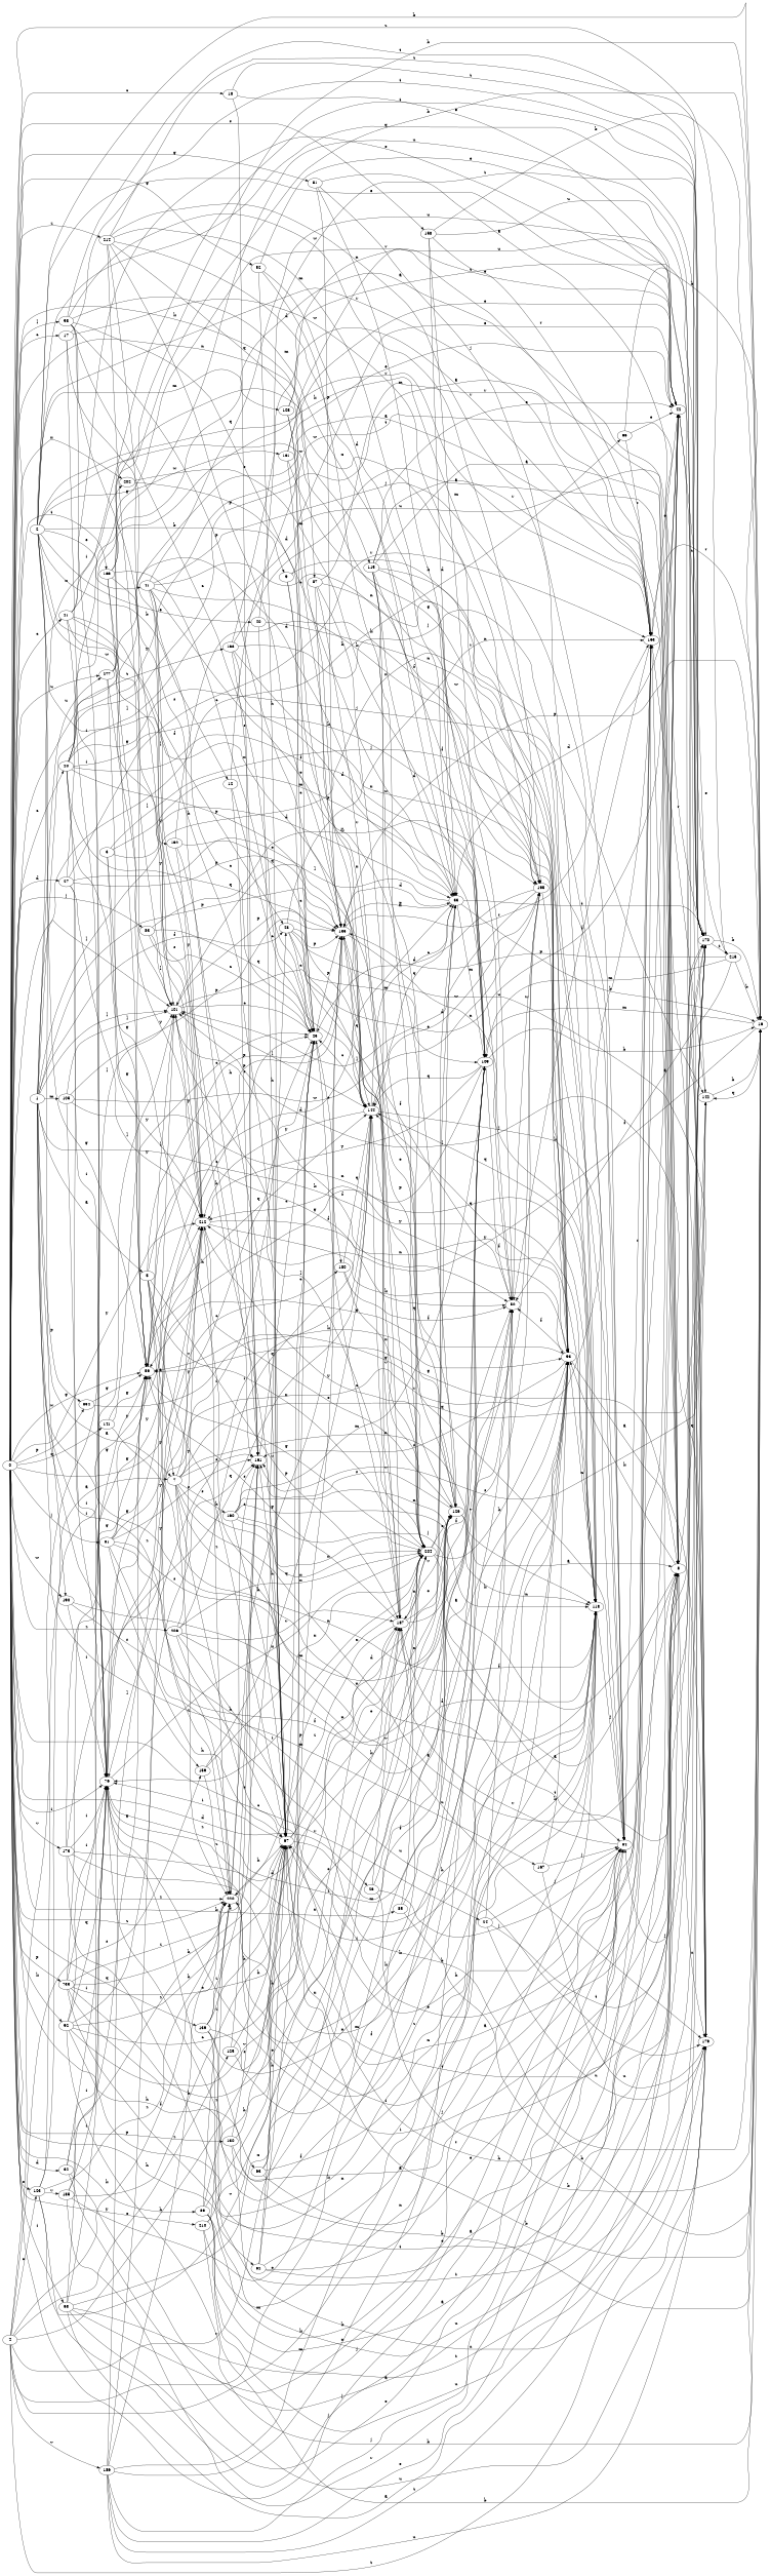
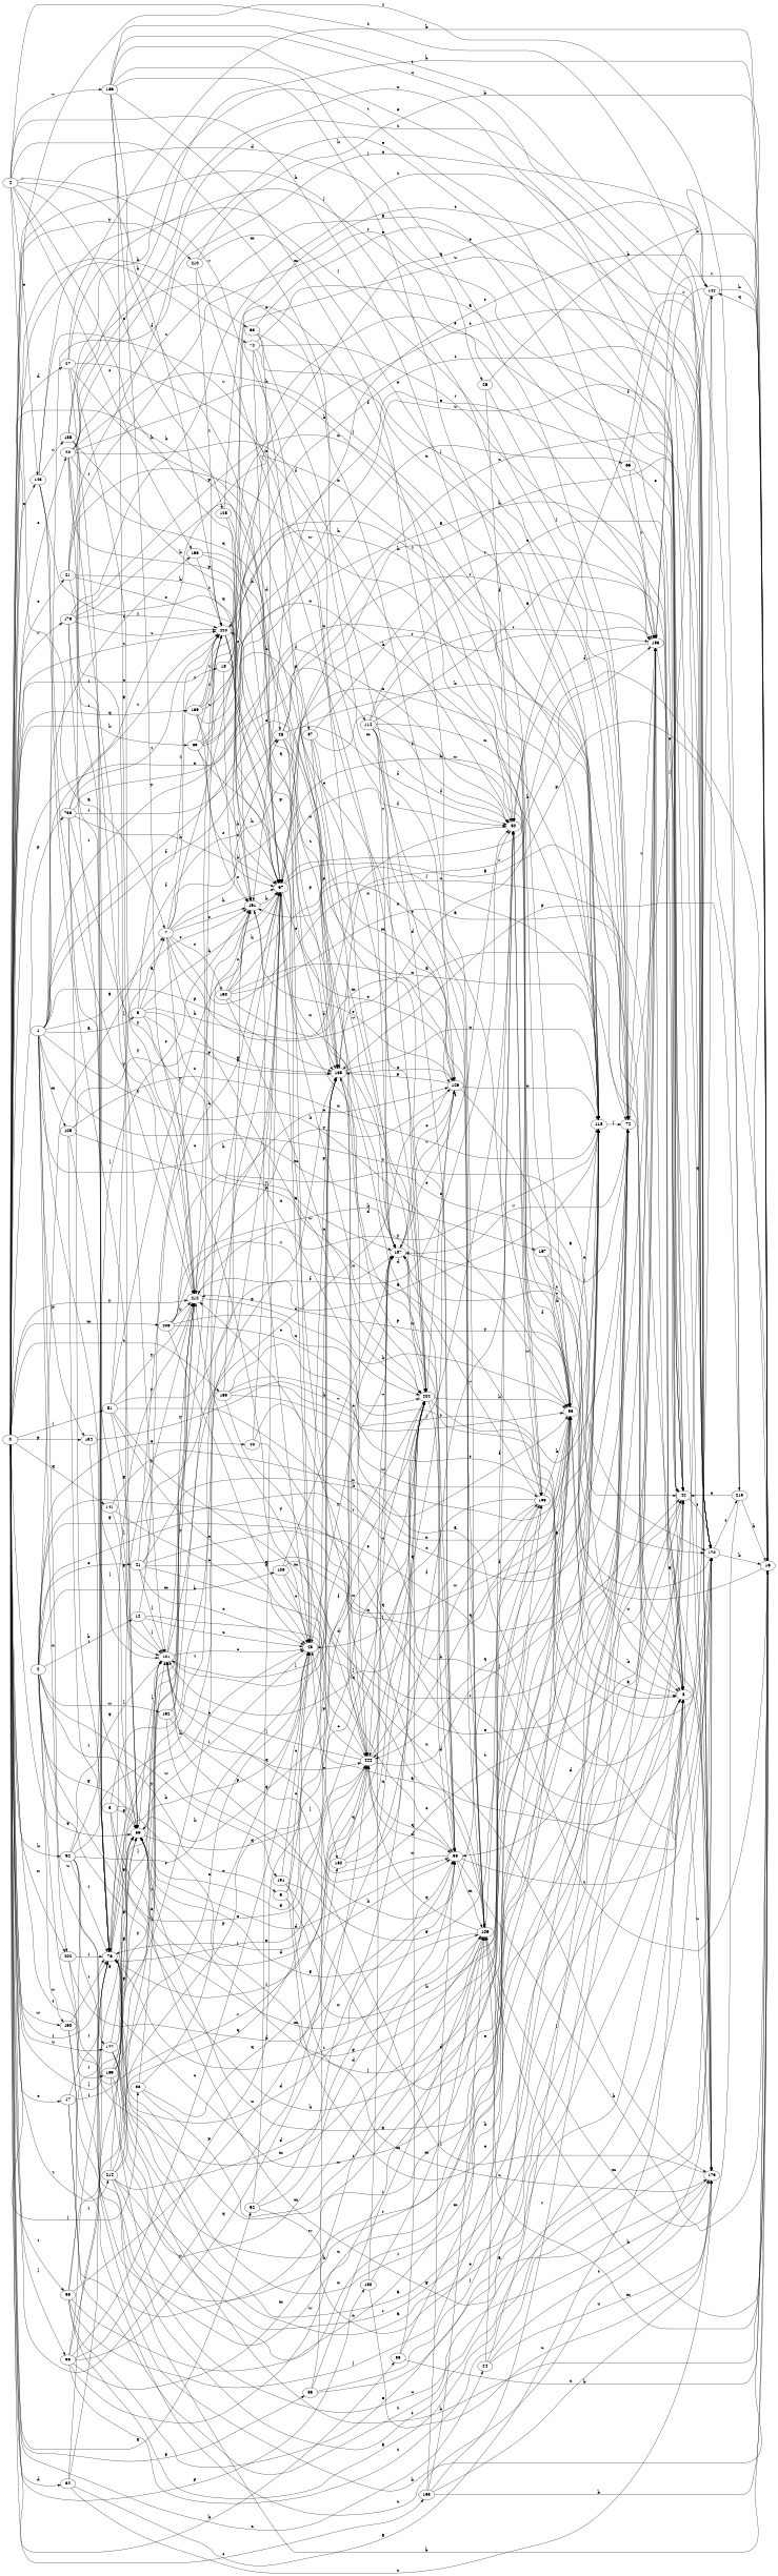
  strict digraph {
    rankdir=LR
    0
    17
    18
    20
    21
    24
    26
    27
    32
    52
-   55 [label=51]
+   55
    59
-   62
+   62 [label=72]
    63
    68
    76
    81
    83
-   84
+   84 [label=74]
    85
    87
    89
    92
    98
    101
-   115
+   115 [label=114]
    123
    130
    n29 [label=733]
-   134 [label=834]
+   134
    139
    141
    158
    163
    169
-   177 [label=277]
+   177
    180
    n38 [label=173]
    190
    202
    210
    212
    214
    215
    n45 [label=206]
    220
    170
    195
    161
    42
    93
    135
    16
    50
    8
    179
-   144
+   144 [label=444]
    67
    153
    126
    204
    33
    109
    118
    25
    187
    185
    1
    5
    7
    48
    66
    105
    n74 [label=167]
    142
    159
    160
    2
    9
    n80 [label=12]
    40
    41
    108
    191
    192
    3
    4
    125
    186
    0 -> 17 [label=c]
    0 -> 18 [label=c]
    0 -> 20 [label=c]
    0 -> 21 [label=c]
    0 -> 24 [label=c]
    0 -> 26 [label=d]
    0 -> 27 [label=d]
    0 -> 32 [label=d]
    0 -> 52 [label=g]
    0 -> 55 [label=g]
    0 -> 59 [label=g]
    0 -> 62 [label=h]
    0 -> 63 [label=h]
    0 -> 68 [label=i]
    0 -> 76 [label=i]
    0 -> 81 [label=j]
    0 -> 83 [label=j]
    0 -> 84 [label=j]
    0 -> 85 [label=k]
    0 -> 87 [label=k]
    0 -> 89 [label=k]
    0 -> 92 [label=k]
    0 -> 98 [label=l]
    0 -> 101 [label=l]
    0 -> 115 [label=n]
    0 -> 123 [label=o]
    0 -> 130 [label=p]
    0 -> n29 [label=p]
    0 -> 134 [label=p]
    0 -> 139 [label=q]
    0 -> 141 [label=q]
    0 -> 158 [label=s]
    0 -> 163 [label=t]
    0 -> 169 [label=t]
    0 -> 177 [label=u]
    0 -> 180 [label=v]
    0 -> n38 [label=v]
    0 -> 190 [label=w]
    0 -> 202 [label=x]
    0 -> 210 [label=y]
    0 -> 212 [label=y]
    0 -> 214 [label=z]
    0 -> 215 [label=z]
-   0 -> n45 [label=z]
+   0 -> n45 [label=m]
    0 -> 220 [label=z]
    17 -> 76 [label=i]
    17 -> 170 [label=t]
    17 -> 195 [label=w]
    17 -> 161 [label=s]
    18 -> 170 [label=t]
    18 -> 161 [label=s]
    18 -> 42 [label=e]
    20 -> 76 [label=i]
    20 -> 84 [label=j]
    20 -> 212 [label=y]
    20 -> 42 [label=e]
    20 -> 93 [label=k]
    20 -> 135 [label=p]
    20 -> 16 [label=b]
    20 -> 50 [label=f]
    20 -> 8 [label=a]
    20 -> 179 [label=u]
    20 -> 144 [label=q]
    21 -> 76 [label=i]
-   21 -> 101 [label=l]
+   n80 -> 101 [label=l]
    21 -> 170 [label=t]
    21 -> 195 [label=w]
    21 -> 161 [label=s]
    21 -> 42 [label=e]
    21 -> 67 [label=h]
    24 -> 84 [label=j]
    24 -> 170 [label=t]
    24 -> 50 [label=f]
    24 -> 179 [label=u]
    26 -> 84 [label=j]
    26 -> 16 [label=b]
    26 -> 50 [label=f]
    27 -> 76 [label=i]
    27 -> 212 [label=y]
    27 -> 135 [label=p]
    27 -> 16 [label=b]
    27 -> 153 [label=r]
    27 -> 126 [label=o]
    32 -> 76 [label=i]
    32 -> 220 [label=z]
    32 -> 8 [label=a]
    32 -> 179 [label=u]
    52 -> 42 [label=e]
    52 -> 67 [label=h]
    52 -> 204 [label=x]
    52 -> 33 [label=d]
    55 -> 84 [label=j]
    55 -> 135 [label=p]
    55 -> 8 [label=a]
    55 -> 109 [label=m]
    59 -> 101 [label=l]
    59 -> 135 [label=p]
    59 -> 144 [label=q]
    59 -> 33 [label=d]
    62 -> 84 [label=j]
    62 -> 135 [label=p]
    62 -> 8 [label=a]
    62 -> 67 [label=h]
    62 -> 153 [label=r]
    63 -> 42 [label=e]
    63 -> 67 [label=h]
    63 -> 109 [label=m]
    63 -> 118 [label=n]
    68 -> 59 [label=g]
    68 -> 76 [label=i]
    68 -> 84 [label=j]
    68 -> 42 [label=e]
    68 -> 8 [label=a]
    68 -> 204 [label=x]
    68 -> 118 [label=n]
    76 -> 59 [label=g]
    76 -> 212 [label=y]
    76 -> 16 [label=b]
    76 -> 8 [label=a]
    76 -> 204 [label=x]
    76 -> 25 [label=c]
    81 -> 59 [label=g]
    81 -> 212 [label=y]
    81 -> 161 [label=s]
    81 -> 16 [label=b]
    81 -> 50 [label=f]
    81 -> 67 [label=h]
    81 -> 109 [label=m]
    81 -> 25 [label=c]
    83 -> 101 [label=l]
    83 -> 195 [label=w]
    83 -> 144 [label=q]
    83 -> 25 [label=c]
    84 -> 59 [label=g]
    84 -> 67 [label=h]
    84 -> 153 [label=r]
    84 -> 187 [label=v]
    85 -> 93 [label=k]
    85 -> 16 [label=b]
    85 -> 204 [label=x]
    87 -> 135 [label=p]
    87 -> 50 [label=f]
    87 -> 153 [label=r]
    87 -> 204 [label=x]
    87 -> 187 [label=v]
    89 -> 220 [label=z]
    89 -> 170 [label=t]
    89 -> 42 [label=e]
    89 -> 8 [label=a]
    89 -> 179 [label=u]
    89 -> 67 [label=h]
    89 -> 204 [label=x]
-   92 -> 76 [label=q]
+   92 -> 76 [label=i]
    92 -> 101 [label=l]
    92 -> 161 [label=s]
    92 -> 93 [label=k]
    92 -> 16 [label=b]
    92 -> 67 [label=h]
-   92 -> 25 [label=c]
+   92 -> 25 [label=k]
    92 -> 187 [label=v]
    98 -> 76 [label=i]
    98 -> 212 [label=y]
    98 -> 170 [label=t]
    98 -> 195 [label=w]
    98 -> 135 [label=p]
    98 -> 144 [label=q]
    98 -> 109 [label=m]
    98 -> 25 [label=c]
    101 -> 212 [label=y]
    101 -> 42 [label=e]
    101 -> 135 [label=p]
    101 -> 50 [label=f]
    101 -> 25 [label=c]
    115 -> 195 [label=w]
    115 -> 42 [label=e]
    115 -> 50 [label=f]
    115 -> 8 [label=a]
    115 -> 153 [label=r]
    115 -> 204 [label=x]
    115 -> 33 [label=d]
    115 -> 118 [label=n]
    115 -> 187 [label=v]
    123 -> 84 [label=j]
    123 -> 101 [label=l]
    123 -> 212 [label=y]
    123 -> 220 [label=z]
    123 -> 187 [label=v]
    123 -> 185 [label=v]
-   130 -> 161 [label=s]
    130 -> 179 [label=u]
    130 -> 109 [label=m]
    130 -> 187 [label=v]
    n29 -> 59 [label=g]
    n29 -> 76 [label=i]
    n29 -> 220 [label=z]
    n29 -> 50 [label=f]
    n29 -> 67 [label=h]
    n29 -> 126 [label=o]
    n29 -> 118 [label=n]
    n29 -> 25 [label=c]
    134 -> 59 [label=g]
    134 -> 93 [label=k]
    139 -> 220 [label=z]
    139 -> 170 [label=t]
    139 -> 161 [label=s]
    139 -> 93 [label=k]
    139 -> 179 [label=u]
    139 -> 67 [label=h]
    139 -> 126 [label=o]
    141 -> 59 [label=g]
    141 -> 118 [label=n]
    141 -> 25 [label=c]
    158 -> 16 [label=b]
    158 -> 179 [label=u]
    158 -> 153 [label=r]
    158 -> 33 [label=d]
    158 -> 109 [label=m]
    163 -> 84 [label=j]
    163 -> 170 [label=t]
    163 -> 195 [label=w]
    163 -> 161 [label=s]
    163 -> 8 [label=a]
    163 -> 33 [label=d]
    169 -> 59 [label=g]
    169 -> 101 [label=l]
    169 -> 212 [label=y]
    169 -> 179 [label=u]
    169 -> 153 [label=r]
    169 -> 25 [label=c]
    177 -> 59 [label=g]
    177 -> 212 [label=y]
    177 -> 8 [label=a]
    177 -> 153 [label=r]
    177 -> 33 [label=d]
    180 -> 50 [label=f]
    180 -> 144 [label=q]
    180 -> 204 [label=x]
    n38 -> 76 [label=i]
    n38 -> 212 [label=y]
    n38 -> 220 [label=z]
    n38 -> 170 [label=t]
    n38 -> 144 [label=q]
    n38 -> 33 [label=d]
    n38 -> 118 [label=n]
    190 -> 76 [label=i]
    190 -> 179 [label=u]
    190 -> 118 [label=n]
+   202 -> 76 [label=i]
    202 -> 33 [label=d]
    202 -> 109 [label=m]
    210 -> 220 [label=z]
    210 -> 16 [label=b]
    210 -> 204 [label=x]
    210 -> 118 [label=n]
    212 -> 220 [label=z]
    212 -> 93 [label=k]
    212 -> 126 [label=o]
-   212 -> 118 [label=n]
+   212 -> 118 [label=a]
    214 -> 59 [label=g]
-   214 -> 212 [label=y]
+   214 -> 212 [label=e]
    214 -> 170 [label=t]
    214 -> 135 [label=p]
    214 -> 144 [label=q]
    214 -> 33 [label=d]
    214 -> 109 [label=m]
    214 -> 118 [label=n]
    215 -> 42 [label=e]
    215 -> 135 [label=p]
    215 -> 16 [label=b]
    215 -> 50 [label=f]
    215 -> 109 [label=m]
    n45 -> 212 [label=y]
    n45 -> 170 [label=t]
    n45 -> 42 [label=e]
    n45 -> 93 [label=k]
    n45 -> 144 [label=q]
    n45 -> 204 [label=x]
    n45 -> 187 [label=v]
    220 -> 161 [label=s]
    220 -> 93 [label=k]
    220 -> 135 [label=p]
    220 -> 67 [label=h]
    170 -> 215 [label=t]
    170 -> 16 [label=b]
    170 -> 67 [label=h]
-   26 -> 187 [label=v]
+   170 -> 187 [label=v]
    195 -> 76 [label=i]
    195 -> 101 [label=l]
    195 -> 93 [label=k]
    195 -> 25 [label=c]
    195 -> 187 [label=v]
    161 -> 67 [label=h]
    161 -> 25 [label=c]
    42 -> 170 [label=t]
    42 -> 33 [label=d]
    93 -> 59 [label=g]
    93 -> 161 [label=s]
    93 -> 50 [label=f]
    93 -> 8 [label=a]
    93 -> 144 [label=q]
    93 -> 118 [label=n]
    135 -> 144 [label=q]
    135 -> 153 [label=r]
    135 -> 126 [label=o]
    135 -> 33 [label=d]
    135 -> 118 [label=n]
    16 -> 212 [label=y]
    16 -> 135 [label=p]
    16 -> 153 [label=r]
    16 -> 109 [label=m]
    16 -> 142 [label=q]
    50 -> 195 [label=w]
    8 -> 76 [label=i]
    8 -> 93 [label=k]
    8 -> 179 [label=u]
    8 -> 142 [label=q]
    179 -> 59 [label=g]
    179 -> 101 [label=l]
    144 -> 76 [label=i]
    144 -> 84 [label=j]
    144 -> 101 [label=l]
    144 -> 212 [label=y]
    144 -> 195 [label=w]
    144 -> 33 [label=d]
    144 -> 25 [label=c]
    144 -> 187 [label=v]
    67 -> 76 [label=i]
    67 -> 16 [label=b]
    67 -> 50 [label=f]
    67 -> 8 [label=a]
    67 -> 126 [label=o]
    67 -> 204 [label=x]
    67 -> 33 [label=d]
    67 -> 25 [label=c]
    153 -> 76 [label=i]
    153 -> 42 [label=e]
    153 -> 50 [label=f]
    153 -> 8 [label=a]
    126 -> 212 [label=y]
    126 -> 161 [label=s]
    126 -> 135 [label=p]
    126 -> 8 [label=a]
    126 -> 144 [label=q]
    126 -> 118 [label=n]
    126 -> 187 [label=v]
    204 -> 59 [label=g]
    204 -> 76 [label=i]
    204 -> 101 [label=l]
    204 -> 93 [label=k]
    204 -> 8 [label=a]
    204 -> 126 [label=o]
    204 -> 33 [label=d]
    33 -> 101 [label=l]
    33 -> 170 [label=t]
    33 -> 135 [label=p]
    33 -> 16 [label=b]
    33 -> 144 [label=q]
    33 -> 109 [label=m]
    109 -> 59 [label=g]
    109 -> 212 [label=y]
    109 -> 16 [label=b]
    109 -> 50 [label=f]
    109 -> 144 [label=q]
    118 -> 76 [label=i]
    118 -> 84 [label=j]
    118 -> 212 [label=y]
    118 -> 220 [label=z]
    118 -> 144 [label=q]
    118 -> 67 [label=h]
    25 -> 76 [label=i]
    25 -> 180 [label=c]
    25 -> 135 [label=p]
    187 -> 59 [label=g]
    187 -> 220 [label=z]
    187 -> 170 [label=t]
    187 -> 50 [label=f]
    187 -> 126 [label=o]
    187 -> 204 [label=x]
    187 -> 25 [label=c]
    185 -> 76 [label=i]
    185 -> 101 [label=l]
    185 -> 67 [label=h]
    185 -> 153 [label=r]
    185 -> 126 [label=o]
    1 -> 101 [label=l]
    1 -> 134 [label=p]
    1 -> 177 [label=u]
    1 -> 202 [label=x]
    1 -> 220 [label=z]
    1 -> 170 [label=t]
    1 -> 93 [label=k]
    1 -> 135 [label=p]
    1 -> 118 [label=n]
    1 -> 5 [label=a]
    1 -> 7 [label=a]
    1 -> 48 [label=f]
    1 -> 66 [label=h]
    1 -> 105 [label=m]
    1 -> n74 [label=m]
    1 -> 142 [label=x]
    1 -> 159 [label=s]
    5 -> 220 [label=z]
    5 -> 135 [label=p]
    5 -> 50 [label=f]
    5 -> 67 [label=h]
    5 -> 204 [label=x]
    5 -> 187 [label=v]
    5 -> 7 [label=a]
    7 -> 212 [label=y]
    7 -> 220 [label=z]
    7 -> 161 [label=s]
    7 -> 8 [label=a]
    7 -> 179 [label=u]
    7 -> 67 [label=h]
    7 -> 153 [label=r]
    7 -> 204 [label=x]
    7 -> 118 [label=n]
    7 -> 142 [label=q]
    7 -> 160 [label=s]
    48 -> 135 [label=p]
    48 -> 50 [label=f]
    48 -> 179 [label=u]
    48 -> 153 [label=r]
    48 -> 109 [label=m]
    48 -> 25 [label=c]
    66 -> 42 [label=e]
    66 -> 16 [label=b]
    66 -> 153 [label=r]
    105 -> 76 [label=i]
    105 -> 101 [label=l]
    105 -> 195 [label=w]
    105 -> 135 [label=p]
    105 -> 118 [label=n]
    n74 -> 84 [label=j]
    n74 -> 93 [label=k]
    n74 -> 179 [label=u]
    142 -> 84 [label=j]
    142 -> 161 [label=s]
    142 -> 16 [label=b]
    142 -> 153 [label=r]
    159 -> 220 [label=z]
    159 -> 144 [label=q]
    159 -> 204 [label=x]
    160 -> 84 [label=j]
    160 -> 161 [label=s]
    160 -> 8 [label=a]
    160 -> 67 [label=h]
    160 -> 204 [label=x]
    160 -> 109 [label=m]
    160 -> 118 [label=n]
    2 -> 59 [label=g]
    2 -> 190 [label=w]
-   2 -> 195 [label=w]
    2 -> 42 [label=e]
    2 -> 93 [label=k]
    2 -> 16 [label=b]
    2 -> 153 [label=r]
    2 -> 204 [label=x]
    2 -> 48 [label=f]
    2 -> 142 [label=q]
    2 -> 9 [label=b]
    2 -> n80 [label=b]
    2 -> 40 [label=e]
    2 -> 41 [label=e]
    2 -> 108 [label=m]
    2 -> 191 [label=w]
    2 -> 192 [label=w]
    9 -> 42 [label=e]
    9 -> 93 [label=k]
    9 -> 204 [label=x]
    9 -> 25 [label=c]
    n80 -> 161 [label=s]
    n80 -> 8 [label=a]
    n80 -> 25 [label=c]
    40 -> 170 [label=t]
    40 -> 67 [label=h]
    40 -> 118 [label=n]
    41 -> 84 [label=j]
    41 -> 101 [label=l]
    41 -> 93 [label=k]
    41 -> 179 [label=u]
    41 -> 67 [label=h]
    41 -> 126 [label=o]
    41 -> 118 [label=n]
    41 -> 25 [label=c]
    108 -> 42 [label=e]
    108 -> 153 [label=r]
    108 -> 25 [label=c]
    108 -> 187 [label=v]
    191 -> 42 [label=e]
    191 -> 93 [label=g]
    191 -> 179 [label=u]
    191 -> 25 [label=c]
    192 -> 212 [label=y]
    192 -> 93 [label=k]
    192 -> 144 [label=q]
    192 -> 67 [label=h]
    3 -> 59 [label=g]
    3 -> 84 [label=j]
    3 -> 67 [label=h]
    3 -> 33 [label=d]
    3 -> 109 [label=m]
    4 -> 123 [label=o]
    4 -> 170 [label=t]
    4 -> 93 [label=k]
    4 -> 67 [label=h]
    4 -> 109 [label=m]
    4 -> 187 [label=v]
    4 -> 7 [label=a]
    4 -> 48 [label=f]
    4 -> 159 [label=s]
    4 -> 125 [label=o]
    4 -> 186 [label=v]
    125 -> 161 [label=s]
    125 -> 50 [label=f]
    125 -> 67 [label=h]
    186 -> 59 [label=g]
    186 -> 84 [label=j]
    186 -> 212 [label=y]
    186 -> 220 [label=z]
    186 -> 170 [label=t]
    186 -> 42 [label=e]
    186 -> 93 [label=k]
    186 -> 179 [label=u]
    186 -> 109 [label=m]
  }
